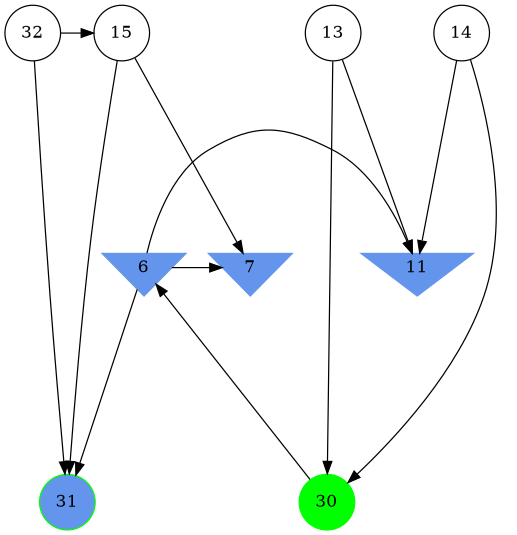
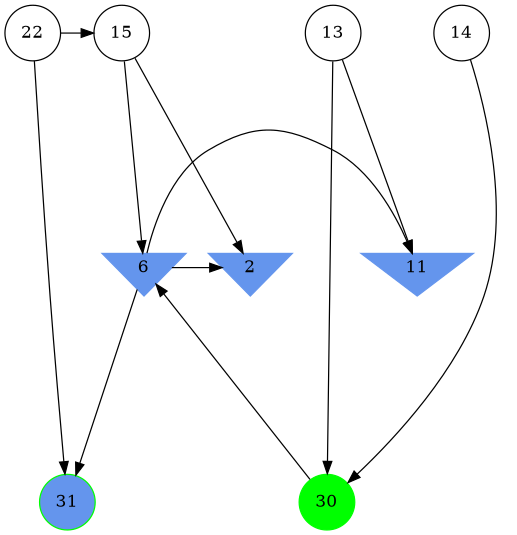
  digraph {
    ranksep=2.0
    node [color=black shape=circle style=filled]
-   2 [color=cornflowerblue shape=invtriangle label=7]
+   2 [color=cornflowerblue shape=invtriangle]
    6 [color=cornflowerblue shape=invtriangle]
    11 [color=cornflowerblue shape=invtriangle]
    13 [style=""]
    14 [style=""]
    15 [style=""]
-   22 [label=32 style=""]
+   22 [style=""]
    30 [color=green]
    31 [color=green fillcolor=cornflowerblue]
    subgraph sub_1 {
      rank=same
      2
      6
      11
    }
    subgraph sub_2 {
      rank=same
      13
      14
      15
      22
    }
    subgraph sub_3 {
      rank=same
      30
      31
    }
    6 -> 2
    6 -> 11
    6 -> 31
    13 -> 11
    13 -> 30
-   14 -> 11
    14 -> 30
    15 -> 2
-   15 -> 31
+   15 -> 6
    22 -> 15
    22 -> 31
    30 -> 6
  }
